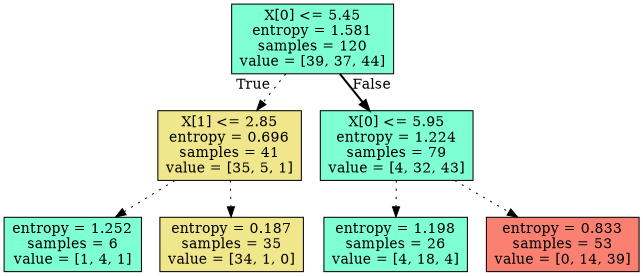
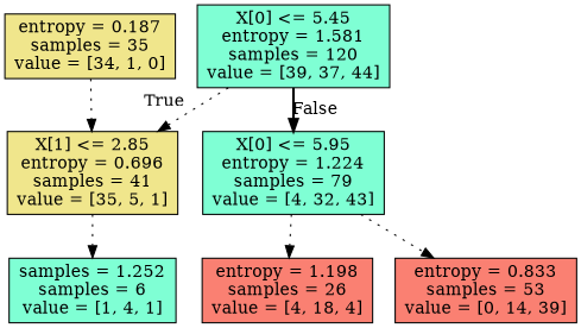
  digraph {
    node [fillcolor=aquamarine shape=box style=filled]
    edge [style=dotted]
    n1 [label="X[0] <= 5.45\nentropy = 1.581\nsamples = 120\nvalue = [39, 37, 44]"]
    n2 [fillcolor=khaki label="X[1] <= 2.85\nentropy = 0.696\nsamples = 41\nvalue = [35, 5, 1]"]
    n3 [label="X[0] <= 5.95\nentropy = 1.224\nsamples = 79\nvalue = [4, 32, 43]"]
-   n4 [label="entropy = 1.252\nsamples = 6\nvalue = [1, 4, 1]"]
+   n4 [label="samples = 1.252\nsamples = 6\nvalue = [1, 4, 1]"]
    n5 [fillcolor=khaki label="entropy = 0.187\nsamples = 35\nvalue = [34, 1, 0]"]
-   n6 [label="entropy = 1.198\nsamples = 26\nvalue = [4, 18, 4]"]
+   n6 [fillcolor=salmon label="entropy = 1.198\nsamples = 26\nvalue = [4, 18, 4]"]
    n7 [fillcolor=salmon label="entropy = 0.833\nsamples = 53\nvalue = [0, 14, 39]"]
    n1 -> n2 [headlabel=True labelangle=45 labeldistance=2.5]
    n1 -> n3 [headlabel=False labelangle=-45 labeldistance=2.5 style=bold]
    n2 -> n4
-   n2 -> n5
+   n5 -> n2
    n3 -> n6
    n3 -> n7
  }
